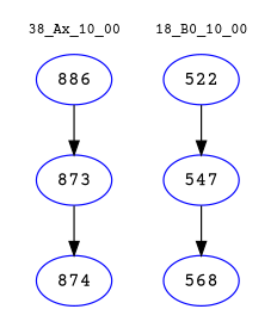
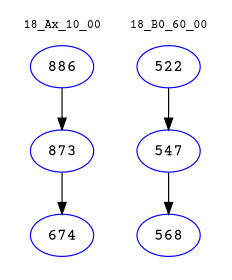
  digraph {
    fontname="Courier Prime"
    node [color=blue fontname="Courier Prime"]
    edge [color=black fontname="Courier Prime"]
    n1 [label=886]
    n2 [label=873]
-   n3 [label=874]
+   n3 [label=674]
    n4 [label=522]
    n5 [label=547]
    n6 [label=568]
    subgraph cluster_1 {
      color=white
      fontsize=10
-     label="38_Ax_10_00"
+     label="18_Ax_10_00"
      n1
      n2
      n3
    }
    subgraph cluster_2 {
      color=white
      fontsize=10
-     label="18_B0_10_00"
+     label="18_B0_60_00"
      n4
      n5
      n6
    }
    n1 -> n2
    n2 -> n3
    n4 -> n5
    n5 -> n6
  }
